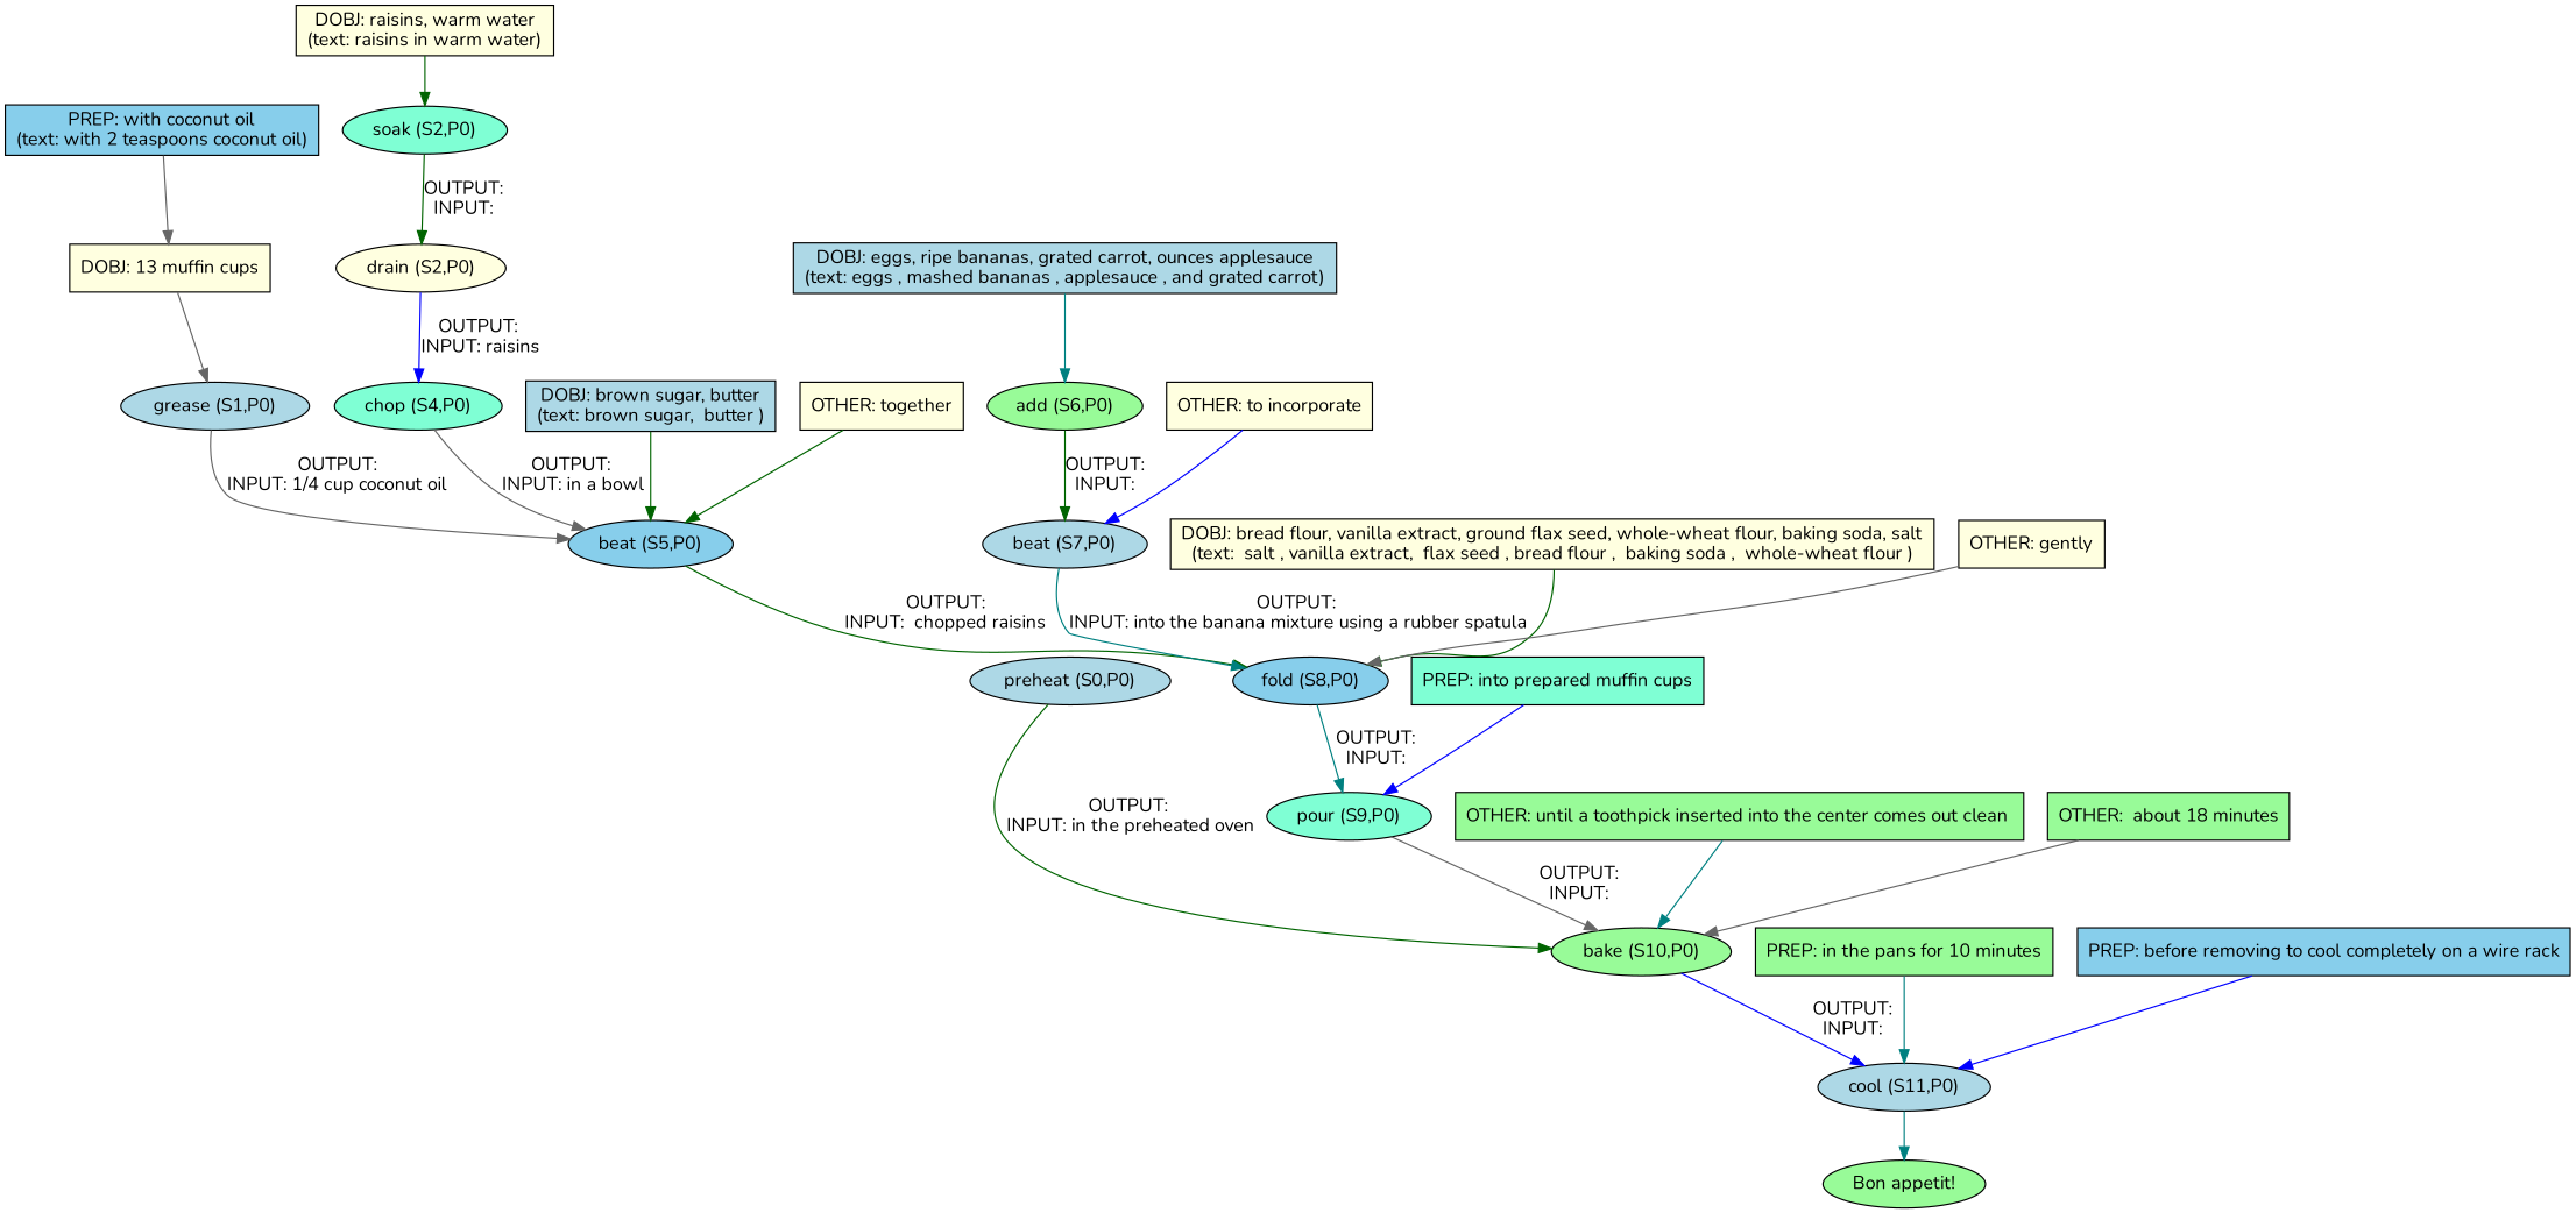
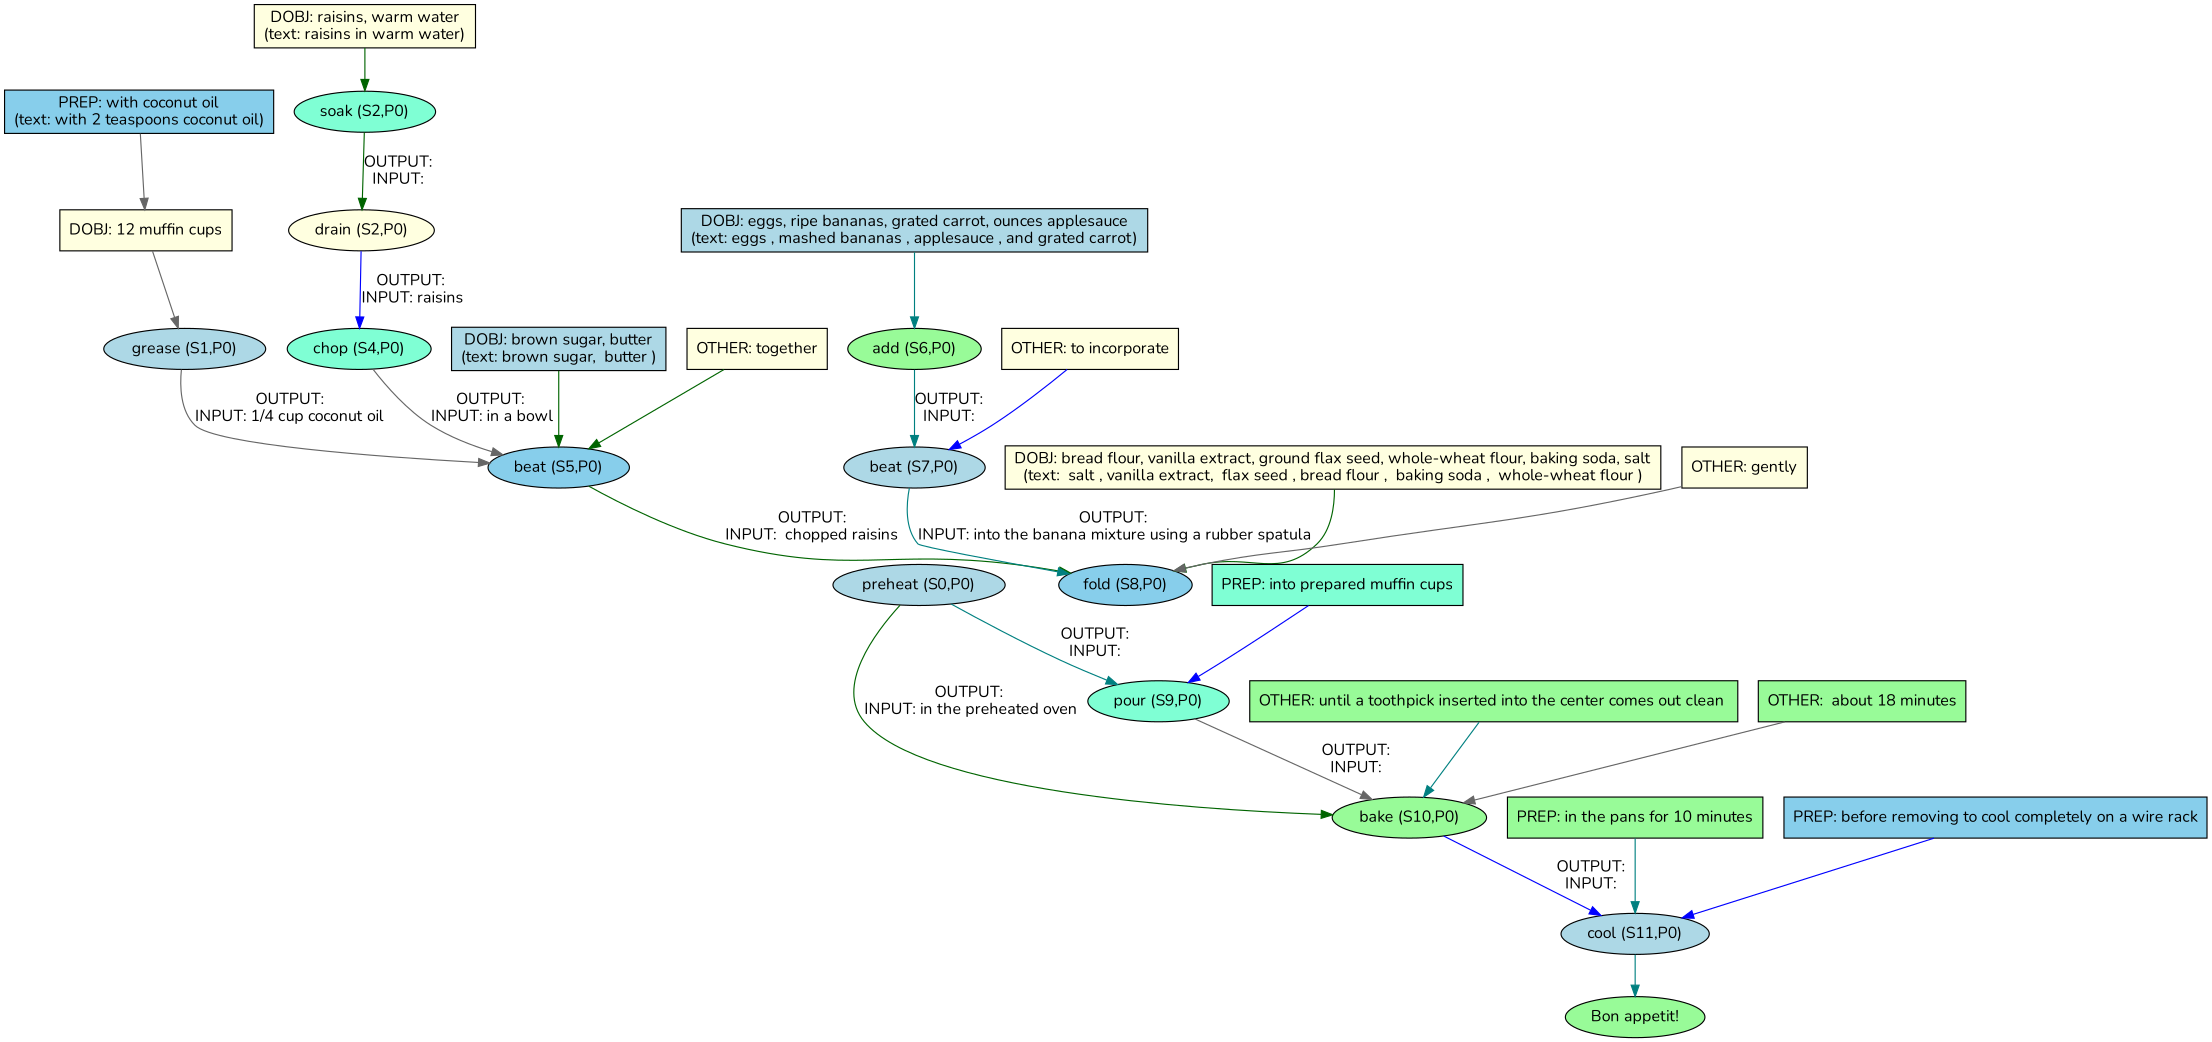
  digraph {
    fontname=Nunito
    node [fillcolor=lightyellow fontname=Nunito shape=box style=filled]
    edge [color=darkgreen fontname=Nunito]
    n1 [fillcolor=lightblue label="preheat (S0,P0)" shape=oval]
    n2 [fillcolor=palegreen label="bake (S10,P0)" shape=oval]
    n3 [fillcolor=lightblue label="cool (S11,P0)" shape=oval]
    n4 [fillcolor=lightblue label="grease (S1,P0)" shape=oval]
    n5 [fillcolor=skyblue label="beat (S5,P0)" shape=oval]
    n6 [fillcolor=skyblue label="fold (S8,P0)" shape=oval]
    n7 [fillcolor=aquamarine label="soak (S2,P0)" shape=oval]
    n8 [label="drain (S2,P0)" shape=oval]
    n9 [fillcolor=aquamarine label="chop (S4,P0)" shape=oval]
    n10 [fillcolor=aquamarine label="pour (S9,P0)" shape=oval]
    n11 [fillcolor=palegreen label="add (S6,P0)" shape=oval]
    n12 [fillcolor=lightblue label="beat (S7,P0)" shape=oval]
    n13 [fillcolor=palegreen label="Bon appetit!" shape=oval]
    n14 [label="DOBJ: raisins, warm water\n(text: raisins in warm water)"]
-   n15 [label="DOBJ: 13 muffin cups"]
+   n15 [label="DOBJ: 12 muffin cups"]
    n16 [fillcolor=skyblue label="PREP: with coconut oil\n(text: with 2 teaspoons coconut oil)"]
    n17 [fillcolor=lightblue label="DOBJ: eggs, ripe bananas, grated carrot, ounces applesauce\n(text: eggs , mashed bananas , applesauce , and grated carrot)"]
    n18 [fillcolor=lightblue label="DOBJ: brown sugar, butter\n(text: brown sugar,  butter )"]
    n19 [label="OTHER: together"]
    n20 [label="OTHER: to incorporate"]
    n21 [label="DOBJ: bread flour, vanilla extract, ground flax seed, whole-wheat flour, baking soda, salt\n(text:  salt , vanilla extract,  flax seed , bread flour ,  baking soda ,  whole-wheat flour )"]
    n22 [label="OTHER: gently"]
    n23 [fillcolor=aquamarine label="PREP: into prepared muffin cups"]
    n24 [fillcolor=palegreen label="OTHER: until a toothpick inserted into the center comes out clean "]
    n25 [fillcolor=palegreen label="OTHER:  about 18 minutes"]
    n26 [fillcolor=palegreen label="PREP: in the pans for 10 minutes"]
    n27 [fillcolor=skyblue label="PREP: before removing to cool completely on a wire rack"]
    n1 -> n2 [label="OUTPUT: \nINPUT: in the preheated oven"]
    n2 -> n3 [color=blue label="OUTPUT: \nINPUT: "]
    n3 -> n13 [color=teal]
    n4 -> n5 [color=gray40 label="OUTPUT: \nINPUT: 1/4 cup coconut oil "]
    n5 -> n6 [label="OUTPUT: \nINPUT:  chopped raisins "]
-   n6 -> n10 [color=teal label="OUTPUT: \nINPUT: "]
+   n1 -> n10 [color=teal label="OUTPUT: \nINPUT: "]
    n7 -> n8 [label="OUTPUT: \nINPUT: "]
    n8 -> n9 [color=blue label="OUTPUT: \nINPUT: raisins"]
    n9 -> n5 [color=gray40 label="OUTPUT: \nINPUT: in a bowl"]
    n10 -> n2 [color=gray40 label="OUTPUT: \nINPUT: "]
-   n11 -> n12 [label="OUTPUT: \nINPUT: "]
+   n11 -> n12 [color=teal label="OUTPUT: \nINPUT: "]
    n12 -> n6 [color=teal label="OUTPUT: \nINPUT: into the banana mixture using a rubber spatula"]
    n14 -> n7
    n15 -> n4 [color=gray40]
    n16 -> n15 [color=gray40]
    n17 -> n11 [color=teal]
    n18 -> n5
    n19 -> n5
    n20 -> n12 [color=blue]
    n21 -> n6
    n22 -> n6 [color=gray40]
    n23 -> n10 [color=blue]
    n24 -> n2 [color=teal]
    n25 -> n2 [color=gray40]
    n26 -> n3 [color=teal]
    n27 -> n3 [color=blue]
  }
